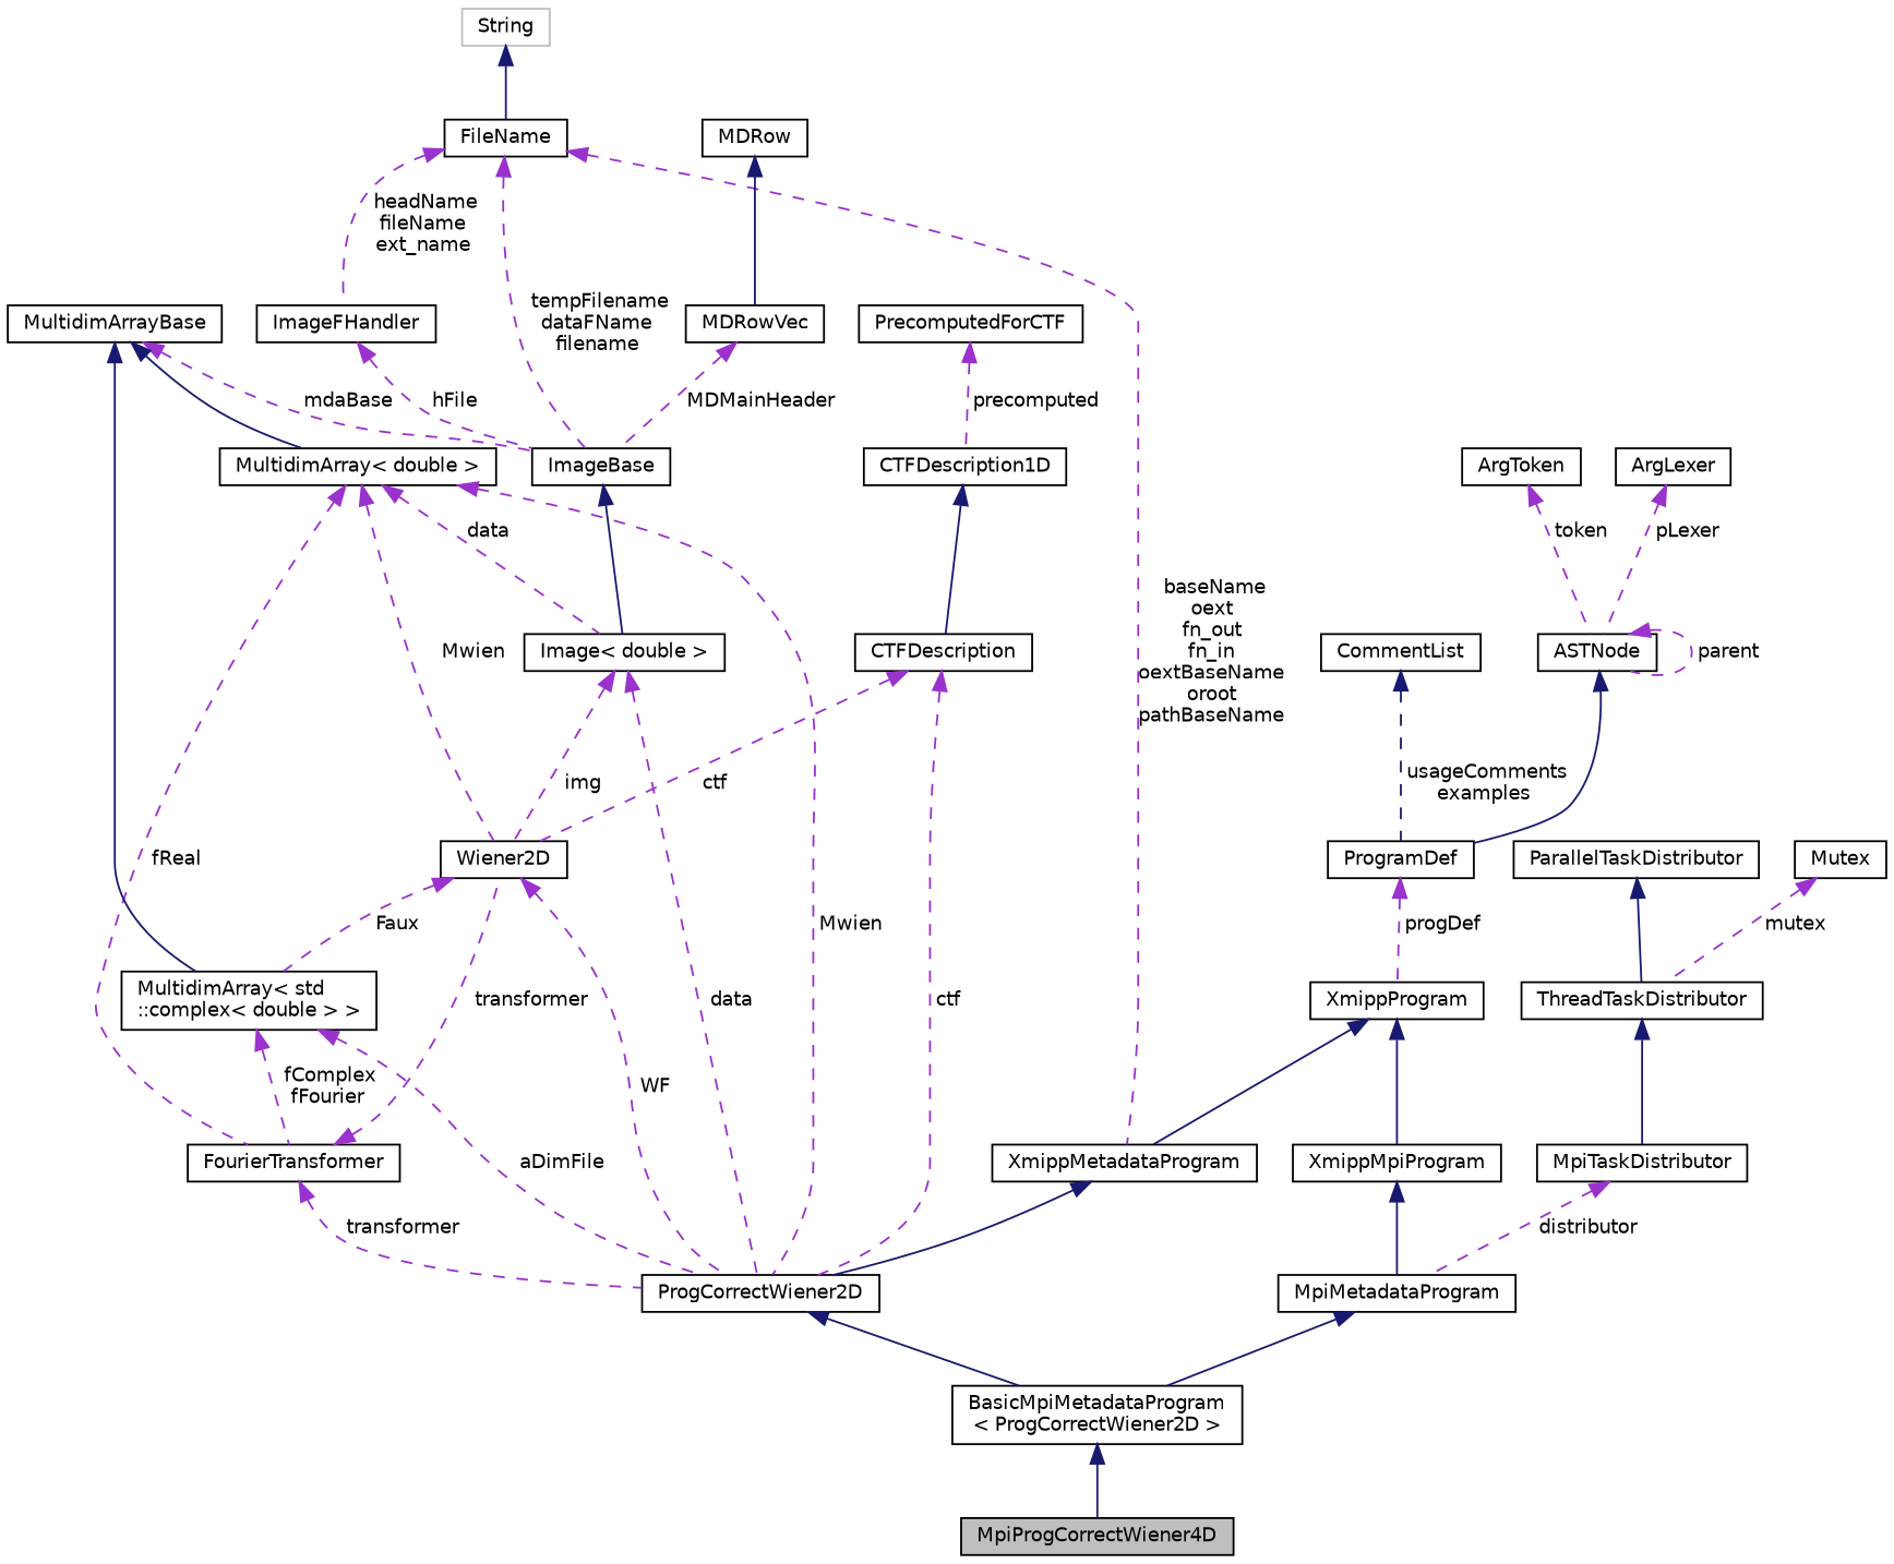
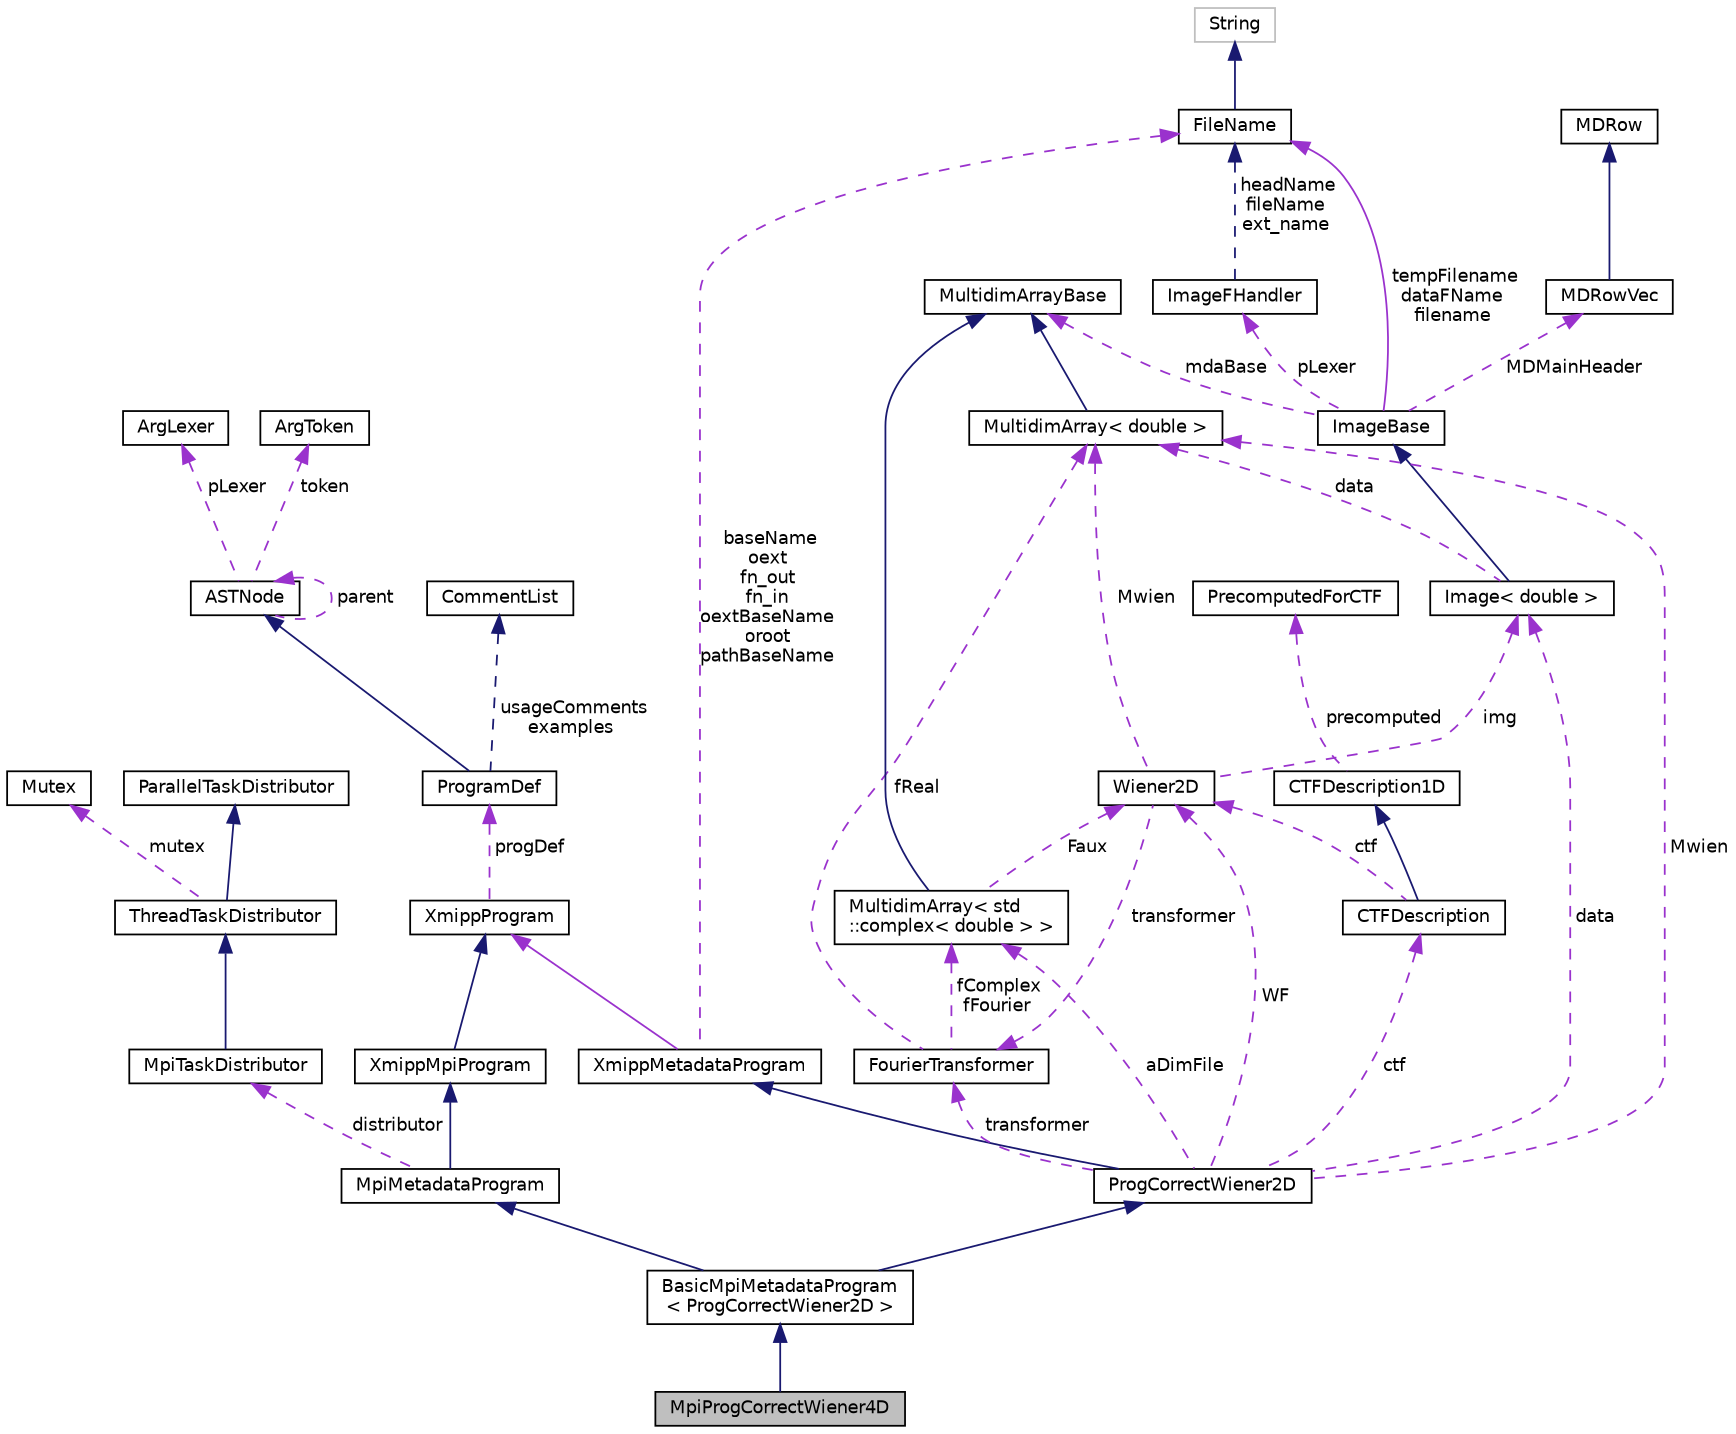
  digraph {
    rankdir=TB
    node [color=black fillcolor=white fontname=Helvetica fontsize=10 shape=record style=filled]
    edge [color=darkorchid3 dir=back fontname=Helvetica fontsize=10 labelfontname=Helvetica labelfontsize=10 style=dashed]
    n1 [fillcolor=grey75 fontcolor=black height=0.2 label=MpiProgCorrectWiener4D width=0.4]
    n2 [height=0.2 label="BasicMpiMetadataProgram\l\< ProgCorrectWiener2D \>" width=0.4]
    n3 [height=0.2 label=ProgCorrectWiener2D width=0.4]
    n4 [height=0.2 label=XmippMetadataProgram width=0.4]
    n5 [height=0.2 label=XmippProgram width=0.4]
    n6 [height=0.2 label=XmippMpiProgram width=0.4]
    n7 [height=0.2 label=MpiMetadataProgram width=0.4]
    n8 [height=0.2 label=ProgramDef width=0.4]
    n9 [height=0.2 label=ASTNode width=0.4]
    n10 [height=0.2 label=ArgToken width=0.4]
    n11 [height=0.2 label=ArgLexer width=0.4]
    n12 [height=0.2 label=CommentList width=0.4]
    n13 [height=0.2 label=FileName width=0.4]
    n14 [height=0.2 label=ImageBase width=0.4]
    n15 [height=0.2 label=ImageFHandler width=0.4]
    n16 [height=0.2 label="Image\< double \>" width=0.4]
    n17 [color=grey75 height=0.2 label=String width=0.4]
    n18 [height=0.2 label=Wiener2D width=0.4]
    n19 [height=0.2 label="MultidimArray\< std\l::complex\< double \> \>" width=0.4]
    n20 [height=0.2 label=FourierTransformer width=0.4]
    n21 [height=0.2 label="MultidimArray\< double \>" width=0.4]
    n22 [height=0.2 label=MultidimArrayBase width=0.4]
    n23 [height=0.2 label=CTFDescription width=0.4]
    n24 [height=0.2 label=CTFDescription1D width=0.4]
    n25 [height=0.2 label=PrecomputedForCTF width=0.4]
    n26 [height=0.2 label=MDRowVec width=0.4]
    n27 [height=0.2 label=MDRow width=0.4]
    n28 [height=0.2 label=MpiTaskDistributor width=0.4]
    n29 [height=0.2 label=ThreadTaskDistributor width=0.4]
    n30 [height=0.2 label=ParallelTaskDistributor width=0.4]
    n31 [height=0.2 label=Mutex width=0.4]
    n2 -> n1 [color=midnightblue style=solid]
    n3 -> n2 [color=midnightblue style=solid]
    n4 -> n3 [color=midnightblue style=solid]
-   n5 -> n4 [color=midnightblue style=solid]
+   n5 -> n4 [style=solid]
    n5 -> n6 [color=midnightblue style=solid]
    n6 -> n7 [color=midnightblue style=solid]
    n7 -> n2 [color=midnightblue style=solid]
    n8 -> n5 [label=" progDef"]
    n9 -> n8 [color=midnightblue style=solid]
    n9 -> n9 [label=" parent"]
    n10 -> n9 [label=" token"]
    n11 -> n9 [label=" pLexer"]
    n12 -> n8 [color=midnightblue label=" usageComments\nexamples"]
    n13 -> n4 [label=" baseName\noext\nfn_out\nfn_in\noextBaseName\noroot\npathBaseName"]
-   n13 -> n14 [label=" tempFilename\ndataFName\nfilename"]
-   n13 -> n15 [label=" headName\nfileName\next_name"]
+   n13 -> n14 [label=" tempFilename\ndataFName\nfilename" style=solid]
+   n13 -> n15 [color=midnightblue label=" headName\nfileName\next_name"]
    n14 -> n16 [color=midnightblue style=solid]
-   n15 -> n14 [label=" hFile"]
+   n15 -> n14 [label=" pLexer"]
    n16 -> n3 [label=" data"]
    n16 -> n18 [label=" img"]
    n17 -> n13 [color=midnightblue style=solid]
    n18 -> n3 [label=" WF"]
    n18 -> n19 [label=" Faux"]
    n19 -> n3 [label=" aDimFile"]
    n19 -> n20 [label=" fComplex\nfFourier"]
    n20 -> n3 [label=" transformer"]
    n20 -> n18 [label=" transformer"]
    n21 -> n3 [label=" Mwien"]
    n21 -> n16 [label=" data"]
    n21 -> n18 [label=" Mwien"]
    n21 -> n20 [label=" fReal"]
    n22 -> n14 [label=" mdaBase"]
    n22 -> n19 [color=midnightblue style=solid]
    n22 -> n21 [color=midnightblue style=solid]
    n23 -> n3 [label=" ctf"]
-   n23 -> n18 [label=" ctf"]
+   n18 -> n23 [label=" ctf"]
    n24 -> n23 [color=midnightblue style=solid]
    n25 -> n24 [label=" precomputed"]
    n26 -> n14 [label=" MDMainHeader"]
    n27 -> n26 [color=midnightblue style=solid]
    n28 -> n7 [label=" distributor"]
    n29 -> n28 [color=midnightblue style=solid]
    n30 -> n29 [color=midnightblue style=solid]
    n31 -> n29 [label=" mutex"]
  }
